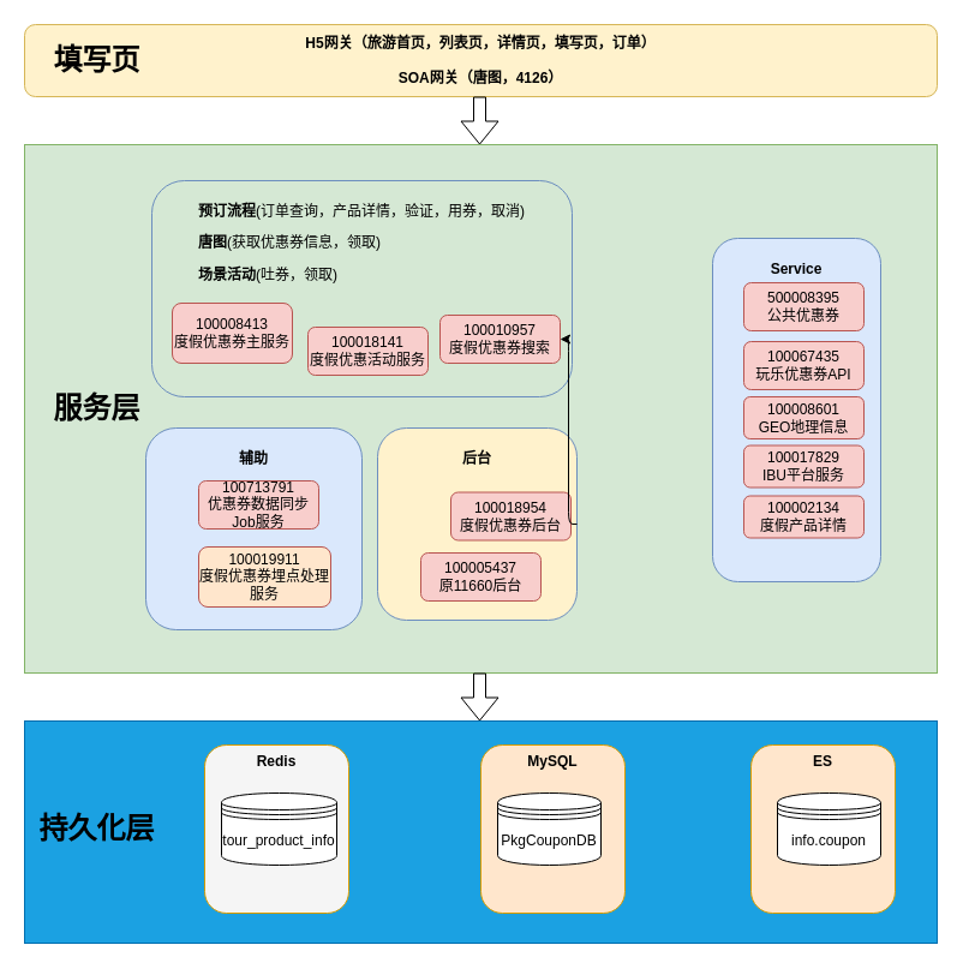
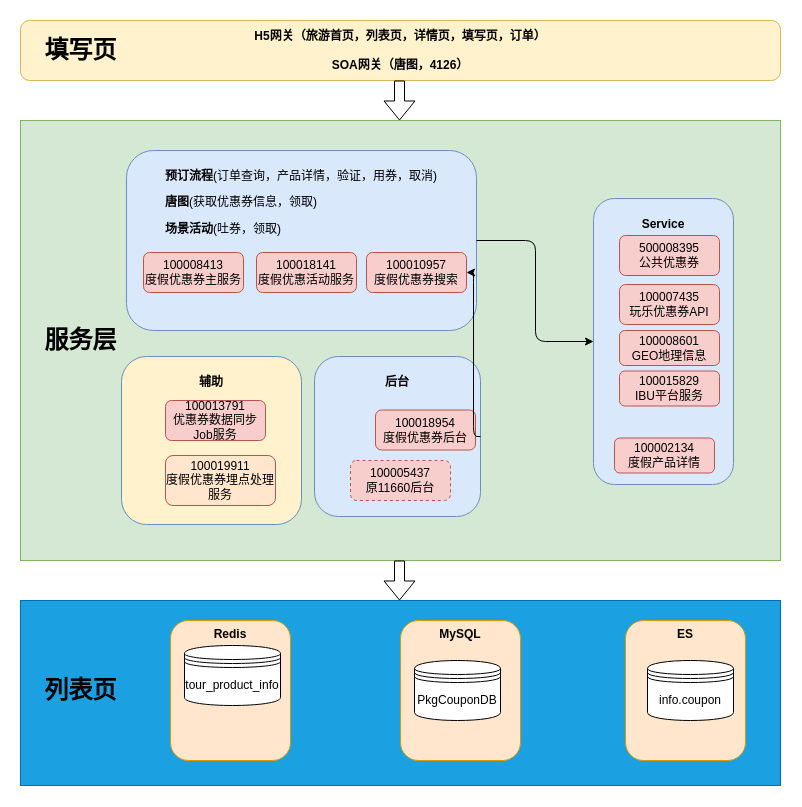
  <mxCell id="0" />
  <mxCell id="1" parent="0" />
  <mxCell id="2" value="&lt;b&gt;H5网关（旅游首页，列表页，详情页，填写页，订单）&lt;br&gt;&lt;br&gt;SOA网关（唐图，4126）&lt;/b&gt;" style="rounded=1;whiteSpace=wrap;html=1;fillColor=#fff2cc;strokeColor=#d6b656;align=center;" parent="1" vertex="1"><mxGeometry x="20" y="20" width="760" height="60" as="geometry" /></mxCell>
  <mxCell id="3" value="" style="rounded=0;whiteSpace=wrap;html=1;fillColor=#d5e8d4;strokeColor=#82b366;" parent="1" vertex="1"><mxGeometry x="20" y="120" width="760" height="440" as="geometry" /></mxCell>
- <mxCell id="4" value="&lt;p&gt;&lt;b&gt;预订流程&lt;/b&gt;(订单查询，产品详情，验证，用券，取消)&lt;/p&gt;&lt;p style=&quot;text-align: left&quot;&gt;&lt;span&gt;&lt;b&gt;唐图&lt;/b&gt;(获取优惠券信息，领取)&lt;/span&gt;&lt;/p&gt;&lt;p style=&quot;text-align: left&quot;&gt;&lt;b&gt;场景活动&lt;/b&gt;(吐券，领取)&lt;/p&gt;" style="rounded=1;whiteSpace=wrap;html=1;fillColor=#d5e8d4;strokeColor=#6c8ebf;align=center;horizontal=1;verticalAlign=top;" parent="1" vertex="1"><mxGeometry x="126" y="150" width="350" height="180" as="geometry" /></mxCell>
- <mxCell id="5" value="100008413&lt;br&gt;度假优惠券主服务" style="rounded=1;whiteSpace=wrap;html=1;fillColor=#f8cecc;strokeColor=#b85450;" parent="1" vertex="1"><mxGeometry x="143" y="252" width="100" height="50" as="geometry" /></mxCell>
- <mxCell id="6" value="100010957&lt;br&gt;度假优惠券搜索" style="rounded=1;whiteSpace=wrap;html=1;fillColor=#f8cecc;strokeColor=#b85450;" parent="1" vertex="1"><mxGeometry x="366" y="262" width="100" height="40" as="geometry" /></mxCell>
+ <mxCell id="4" value="&lt;p&gt;&lt;b&gt;预订流程&lt;/b&gt;(订单查询，产品详情，验证，用券，取消)&lt;/p&gt;&lt;p style=&quot;text-align: left&quot;&gt;&lt;span&gt;&lt;b&gt;唐图&lt;/b&gt;(获取优惠券信息，领取)&lt;/span&gt;&lt;/p&gt;&lt;p style=&quot;text-align: left&quot;&gt;&lt;b&gt;场景活动&lt;/b&gt;(吐券，领取)&lt;/p&gt;" style="rounded=1;whiteSpace=wrap;html=1;fillColor=#dae8fc;strokeColor=#6c8ebf;align=center;horizontal=1;verticalAlign=top;" parent="1" vertex="1"><mxGeometry x="126" y="150" width="350" height="180" as="geometry" /></mxCell>
+ <mxCell id="5" value="100008413&lt;br&gt;度假优惠券主服务" style="rounded=1;whiteSpace=wrap;html=1;fillColor=#f8cecc;strokeColor=#b85450;" parent="1" vertex="1"><mxGeometry x="143" y="252" width="100" height="40" as="geometry" /></mxCell>
+ <mxCell id="6" value="100010957&lt;br&gt;度假优惠券搜索" style="rounded=1;whiteSpace=wrap;html=1;fillColor=#f8cecc;strokeColor=#b85450;" parent="1" vertex="1"><mxGeometry x="366" y="252" width="100" height="40" as="geometry" /></mxCell>
  <mxCell id="7" value="&lt;p&gt;&lt;b&gt;Service&lt;/b&gt;&lt;/p&gt;" style="rounded=1;whiteSpace=wrap;html=1;fillColor=#dae8fc;strokeColor=#6c8ebf;align=center;horizontal=1;verticalAlign=top;" parent="1" vertex="1"><mxGeometry x="593" y="198" width="140" height="286" as="geometry" /></mxCell>
  <mxCell id="8" value="500008395&lt;br&gt;公共优惠券" style="rounded=1;whiteSpace=wrap;html=1;fillColor=#f8cecc;strokeColor=#b85450;align=center;flipH=0;flipV=1;" parent="1" vertex="1"><mxGeometry x="619" y="235" width="100" height="40" as="geometry" /></mxCell>
- <mxCell id="9" value="100067435&lt;br&gt;玩乐优惠券API" style="rounded=1;whiteSpace=wrap;html=1;fillColor=#f8cecc;strokeColor=#b85450;align=center;flipH=0;flipV=1;" parent="1" vertex="1"><mxGeometry x="619" y="284" width="100" height="40" as="geometry" /></mxCell>
+ <mxCell id="9" value="100007435&lt;br&gt;玩乐优惠券API" style="rounded=1;whiteSpace=wrap;html=1;fillColor=#f8cecc;strokeColor=#b85450;align=center;flipH=0;flipV=1;" parent="1" vertex="1"><mxGeometry x="619" y="284" width="100" height="40" as="geometry" /></mxCell>
  <mxCell id="10" value="100008601&lt;br&gt;GEO地理信息" style="rounded=1;whiteSpace=wrap;html=1;fillColor=#f8cecc;strokeColor=#b85450;align=center;flipH=0;flipV=1;" parent="1" vertex="1"><mxGeometry x="619" y="330" width="100" height="35" as="geometry" /></mxCell>
- <mxCell id="11" value="100002134&lt;br&gt;度假产品详情" style="rounded=1;whiteSpace=wrap;html=1;fillColor=#f8cecc;strokeColor=#b85450;align=center;flipH=0;flipV=1;" parent="1" vertex="1"><mxGeometry x="619" y="412.5" width="100" height="35" as="geometry" /></mxCell>
- <mxCell id="12" value="100017829&lt;br&gt;IBU平台服务" style="rounded=1;whiteSpace=wrap;html=1;fillColor=#f8cecc;strokeColor=#b85450;align=center;flipH=0;flipV=1;" parent="1" vertex="1"><mxGeometry x="619" y="370.5" width="100" height="35" as="geometry" /></mxCell>
- <mxCell id="13" value="100018141&lt;br&gt;度假优惠活动服务" style="rounded=1;whiteSpace=wrap;html=1;fillColor=#f8cecc;strokeColor=#b85450;" parent="1" vertex="1"><mxGeometry x="256" y="272" width="100" height="40" as="geometry" /></mxCell>
- <mxCell id="14" value="&lt;p&gt;&lt;b&gt;辅助&lt;/b&gt;&lt;/p&gt;" style="rounded=1;whiteSpace=wrap;html=1;fillColor=#dae8fc;strokeColor=#6c8ebf;align=center;horizontal=1;verticalAlign=top;" parent="1" vertex="1"><mxGeometry x="121" y="356" width="180" height="168" as="geometry" /></mxCell>
- <mxCell id="15" value="100713791&lt;br&gt;优惠券数据同步Job服务" style="rounded=1;whiteSpace=wrap;html=1;fillColor=#f8cecc;strokeColor=#b85450;" parent="1" vertex="1"><mxGeometry x="165" y="400" width="100" height="40" as="geometry" /></mxCell>
+ <mxCell id="11" value="100002134&lt;br&gt;度假产品详情" style="rounded=1;whiteSpace=wrap;html=1;fillColor=#f8cecc;strokeColor=#b85450;align=center;flipH=0;flipV=1;" parent="1" vertex="1"><mxGeometry x="614" y="437.5" width="100" height="35" as="geometry" /></mxCell>
+ <mxCell id="12" value="100015829&lt;br&gt;IBU平台服务" style="rounded=1;whiteSpace=wrap;html=1;fillColor=#f8cecc;strokeColor=#b85450;align=center;flipH=0;flipV=1;" parent="1" vertex="1"><mxGeometry x="619" y="370.5" width="100" height="35" as="geometry" /></mxCell>
+ <mxCell id="13" value="100018141&lt;br&gt;度假优惠活动服务" style="rounded=1;whiteSpace=wrap;html=1;fillColor=#f8cecc;strokeColor=#b85450;" parent="1" vertex="1"><mxGeometry x="256" y="252" width="100" height="40" as="geometry" /></mxCell>
+ <mxCell id="14" value="&lt;p&gt;&lt;b&gt;辅助&lt;/b&gt;&lt;/p&gt;" style="rounded=1;whiteSpace=wrap;html=1;fillColor=#fff2cc;strokeColor=#6c8ebf;align=center;horizontal=1;verticalAlign=top;" parent="1" vertex="1"><mxGeometry x="121" y="356" width="180" height="168" as="geometry" /></mxCell>
+ <mxCell id="15" value="100013791&lt;br&gt;优惠券数据同步Job服务" style="rounded=1;whiteSpace=wrap;html=1;fillColor=#f8cecc;strokeColor=#b85450;" parent="1" vertex="1"><mxGeometry x="165" y="400" width="100" height="40" as="geometry" /></mxCell>
  <mxCell id="16" value="100019911&lt;br&gt;度假优惠券埋点处理服务" style="rounded=1;whiteSpace=wrap;html=1;fillColor=#ffe6cc;strokeColor=#b85450;" parent="1" vertex="1"><mxGeometry x="165" y="455" width="110" height="50" as="geometry" /></mxCell>
  <mxCell id="17" value="" style="rounded=0;whiteSpace=wrap;html=1;fillColor=#1ba1e2;strokeColor=#006EAF;fontColor=#ffffff;" parent="1" vertex="1"><mxGeometry x="20" y="600" width="760" height="185" as="geometry" /></mxCell>
  <mxCell id="18" value="&lt;b&gt;MySQL&lt;/b&gt;" style="rounded=1;whiteSpace=wrap;html=1;fillColor=#ffe6cc;strokeColor=#d79b00;verticalAlign=top;" parent="1" vertex="1"><mxGeometry x="400" y="620" width="120" height="140" as="geometry" /></mxCell>
  <mxCell id="19" value="PkgCouponDB" style="shape=datastore;whiteSpace=wrap;html=1;" parent="1" vertex="1"><mxGeometry x="414" y="660" width="86" height="60" as="geometry" /></mxCell>
  <mxCell id="20" value="&lt;b&gt;ES&lt;/b&gt;" style="rounded=1;whiteSpace=wrap;html=1;fillColor=#ffe6cc;strokeColor=#d79b00;verticalAlign=top;" parent="1" vertex="1"><mxGeometry x="625" y="620" width="120" height="140" as="geometry" /></mxCell>
  <mxCell id="21" value="info.coupon" style="shape=datastore;whiteSpace=wrap;html=1;" parent="1" vertex="1"><mxGeometry x="647" y="660" width="86" height="60" as="geometry" /></mxCell>
- <mxCell id="22" value="&lt;b&gt;Redis&lt;/b&gt;" style="rounded=1;whiteSpace=wrap;html=1;fillColor=#f5f5f5;strokeColor=#d79b00;verticalAlign=top;" parent="1" vertex="1"><mxGeometry x="170" y="620" width="120" height="140" as="geometry" /></mxCell>
- <mxCell id="23" value="tour_product_info" style="shape=datastore;whiteSpace=wrap;html=1;" parent="1" vertex="1"><mxGeometry x="184" y="660" width="96" height="60" as="geometry" /></mxCell>
- <mxCell id="24" value="持久化层" style="text;strokeColor=none;fillColor=none;html=1;fontSize=24;fontStyle=1;verticalAlign=middle;align=center;" parent="1" vertex="1"><mxGeometry x="30" y="670" width="100" height="40" as="geometry" /></mxCell>
+ <mxCell id="22" value="&lt;b&gt;Redis&lt;/b&gt;" style="rounded=1;whiteSpace=wrap;html=1;fillColor=#ffe6cc;strokeColor=#d79b00;verticalAlign=top;" parent="1" vertex="1"><mxGeometry x="170" y="620" width="120" height="140" as="geometry" /></mxCell>
+ <mxCell id="23" value="tour_product_info" style="shape=datastore;whiteSpace=wrap;html=1;" parent="1" vertex="1"><mxGeometry x="184" y="645" width="96" height="60" as="geometry" /></mxCell>
+ <mxCell id="24" value="列表页" style="text;strokeColor=none;fillColor=none;html=1;fontSize=24;fontStyle=1;verticalAlign=middle;align=center;" parent="1" vertex="1"><mxGeometry x="30" y="670" width="100" height="40" as="geometry" /></mxCell>
  <mxCell id="25" value="服务层" style="text;strokeColor=none;fillColor=none;html=1;fontSize=24;fontStyle=1;verticalAlign=middle;align=center;" parent="1" vertex="1"><mxGeometry x="30" y="320" width="100" height="40" as="geometry" /></mxCell>
  <mxCell id="26" value="填写页" style="text;strokeColor=none;fillColor=none;html=1;fontSize=24;fontStyle=1;verticalAlign=middle;align=center;" parent="1" vertex="1"><mxGeometry x="30" y="30" width="100" height="40" as="geometry" /></mxCell>
  <mxCell id="27" value="" style="shape=flexArrow;endArrow=classic;html=1;exitX=0.5;exitY=1;exitDx=0;exitDy=0;entryX=0.5;entryY=0;entryDx=0;entryDy=0;" parent="1" edge="1"><mxGeometry width="50" height="50" relative="1" as="geometry"><mxPoint x="399" y="560" as="sourcePoint" /><mxPoint x="399" y="600" as="targetPoint" /></mxGeometry></mxCell>
  <mxCell id="28" value="" style="shape=flexArrow;endArrow=classic;html=1;exitX=0.5;exitY=1;exitDx=0;exitDy=0;" parent="1" edge="1"><mxGeometry width="50" height="50" relative="1" as="geometry"><mxPoint x="399" y="80" as="sourcePoint" /><mxPoint x="399" y="120" as="targetPoint" /></mxGeometry></mxCell>
- <mxCell id="30" value="&lt;p&gt;&lt;b&gt;后台&lt;/b&gt;&lt;/p&gt;" style="rounded=1;whiteSpace=wrap;html=1;fillColor=#fff2cc;strokeColor=#6c8ebf;align=center;horizontal=1;verticalAlign=top;" parent="1" vertex="1"><mxGeometry x="314" y="356" width="166" height="160" as="geometry" /></mxCell>
+ <mxCell id="29" value="" style="edgeStyle=elbowEdgeStyle;elbow=horizontal;endArrow=classic;html=1;entryX=0;entryY=0.5;entryDx=0;entryDy=0;" parent="1" source="4" target="7" edge="1"><mxGeometry width="50" height="50" relative="1" as="geometry"><mxPoint x="500" y="300" as="sourcePoint" /><mxPoint x="550" y="250" as="targetPoint" /></mxGeometry></mxCell>
+ <mxCell id="30" value="&lt;p&gt;&lt;b&gt;后台&lt;/b&gt;&lt;/p&gt;" style="rounded=1;whiteSpace=wrap;html=1;fillColor=#dae8fc;strokeColor=#6c8ebf;align=center;horizontal=1;verticalAlign=top;" parent="1" vertex="1"><mxGeometry x="314" y="356" width="166" height="160" as="geometry" /></mxCell>
  <mxCell id="31" value="100018954&lt;br&gt;度假优惠券后台" style="rounded=1;whiteSpace=wrap;html=1;fillColor=#f8cecc;strokeColor=#b85450;" parent="1" vertex="1"><mxGeometry x="375" y="409.5" width="100" height="40" as="geometry" /></mxCell>
- <mxCell id="32" value="100005437&lt;br&gt;原11660后台" style="rounded=1;whiteSpace=wrap;html=1;fillColor=#f8cecc;strokeColor=#b85450;" parent="1" vertex="1"><mxGeometry x="350" y="460" width="100" height="40" as="geometry" /></mxCell>
+ <mxCell id="32" value="100005437&lt;br&gt;原11660后台" style="rounded=1;whiteSpace=wrap;html=1;fillColor=#f8cecc;strokeColor=#b85450;dashed=1;" parent="1" vertex="1"><mxGeometry x="350" y="460" width="100" height="40" as="geometry" /></mxCell>
  <mxCell id="33" value="" style="edgeStyle=elbowEdgeStyle;elbow=horizontal;endArrow=classic;html=1;exitX=1;exitY=0.5;exitDx=0;exitDy=0;" parent="1" source="30" target="6" edge="1"><mxGeometry width="50" height="50" relative="1" as="geometry"><mxPoint x="490" y="470" as="sourcePoint" /><mxPoint x="540" y="420" as="targetPoint" /></mxGeometry></mxCell>
